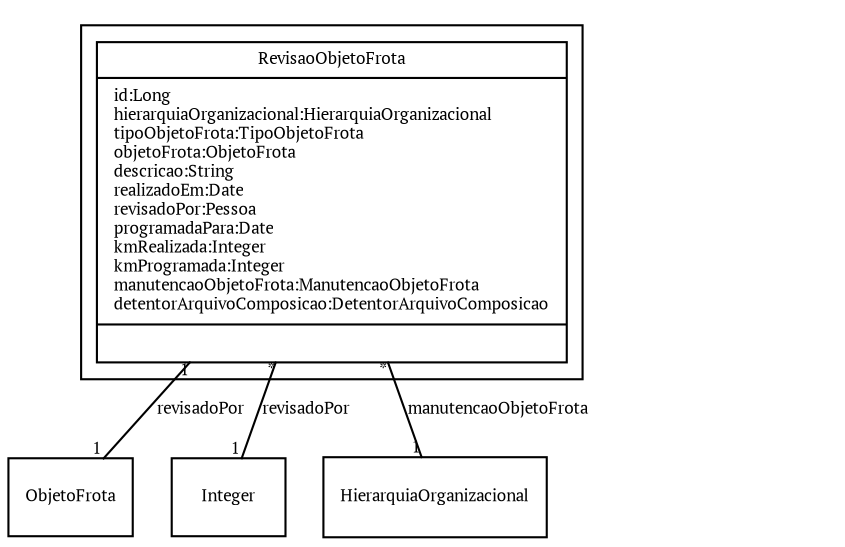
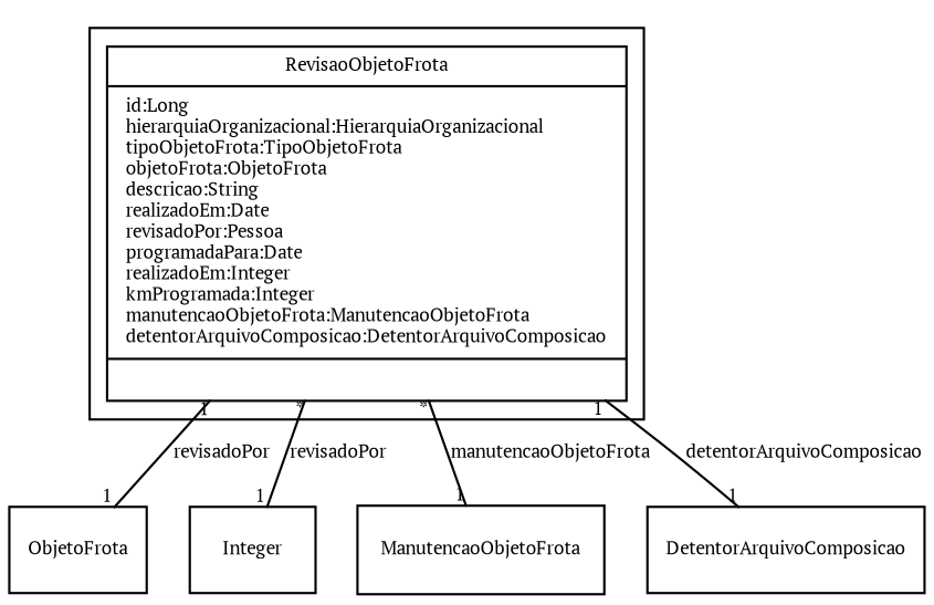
  digraph {
    fontname="PT Serif"
    fontsize=8
    node [fontname="PT Serif" fontsize=8 shape=record]
    edge [arrowhead=none fontname="PT Serif" fontsize=8 headlabel=1 taillabel=1]
-   n1 [label="{RevisaoObjetoFrota|id:Long\lhierarquiaOrganizacional:HierarquiaOrganizacional\ltipoObjetoFrota:TipoObjetoFrota\lobjetoFrota:ObjetoFrota\ldescricao:String\lrealizadoEm:Date\lrevisadoPor:Pessoa\lprogramadaPara:Date\lkmRealizada:Integer\lkmProgramada:Integer\lmanutencaoObjetoFrota:ManutencaoObjetoFrota\ldetentorArquivoComposicao:DetentorArquivoComposicao\l|\l}"]
+   n1 [label="{RevisaoObjetoFrota|id:Long\lhierarquiaOrganizacional:HierarquiaOrganizacional\ltipoObjetoFrota:TipoObjetoFrota\lobjetoFrota:ObjetoFrota\ldescricao:String\lrealizadoEm:Date\lrevisadoPor:Pessoa\lprogramadaPara:Date\lrealizadoEm:Integer\lkmProgramada:Integer\lmanutencaoObjetoFrota:ManutencaoObjetoFrota\ldetentorArquivoComposicao:DetentorArquivoComposicao\l|\l}"]
    ObjetoFrota
    n3 [label=Integer]
-   ManutencaoObjetoFrota [label=HierarquiaOrganizacional]
+   ManutencaoObjetoFrota
+   DetentorArquivoComposicao
    subgraph cluster_1 {
      n1
    }
    n1 -> ObjetoFrota [label=revisadoPor]
    n1 -> n3 [label=revisadoPor taillabel="*"]
    n1 -> ManutencaoObjetoFrota [label=manutencaoObjetoFrota taillabel="*"]
+   n1 -> DetentorArquivoComposicao [label=detentorArquivoComposicao]
  }
